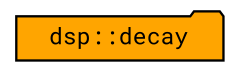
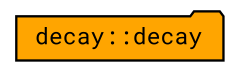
  digraph {
    rankdir=TB
    fontname="Roboto Mono"
-   n1 [color=black fillcolor=orange fontname="Roboto Mono" fontsize=10 height=0.2 label="dsp::decay" shape=folder style=filled width=0.4]
+   n1 [color=black fillcolor=orange fontname="Roboto Mono" fontsize=10 height=0.2 label="decay::decay" shape=folder style=filled width=0.4]
  }
